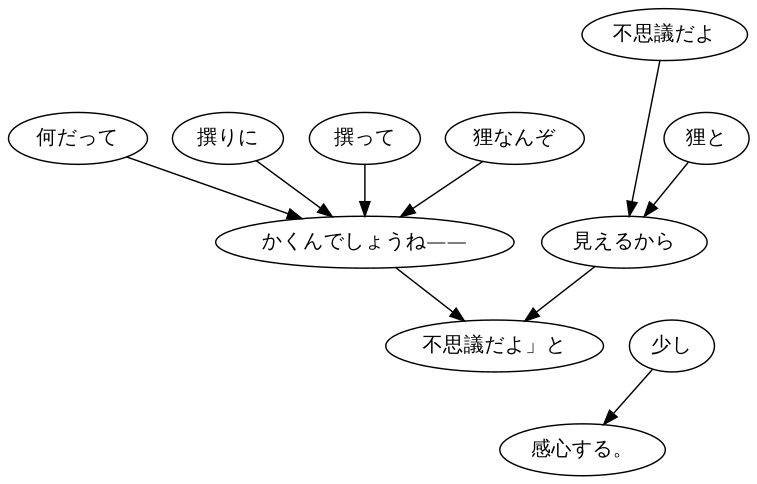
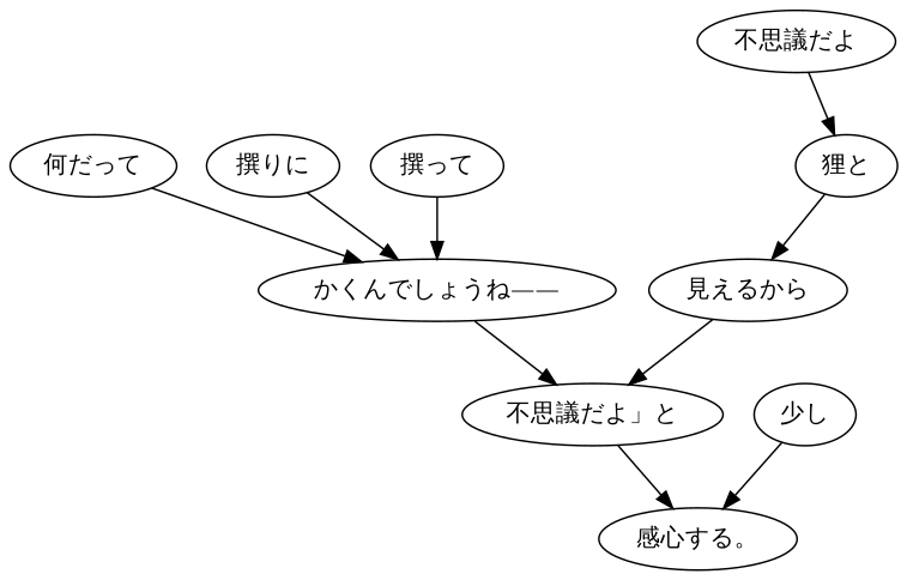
  digraph {
    n1 [label="何だって"]
    n2 [label="かくんでしょうね——"]
    n3 [label="不思議だよ」と"]
    n4 [label="撰りに"]
    n5 [label="撰って"]
-   n6 [label="狸なんぞ"]
    n7 [label="感心する。"]
    n8 [label="不思議だよ"]
    n9 [label="見えるから"]
    n10 [label="狸と"]
    n11 [label="少し"]
    n1 -> n2
    n2 -> n3
+   n3 -> n7
    n4 -> n2
    n5 -> n2
-   n6 -> n2
-   n8 -> n9
+   n8 -> n10
    n9 -> n3
    n10 -> n9
    n11 -> n7
  }
